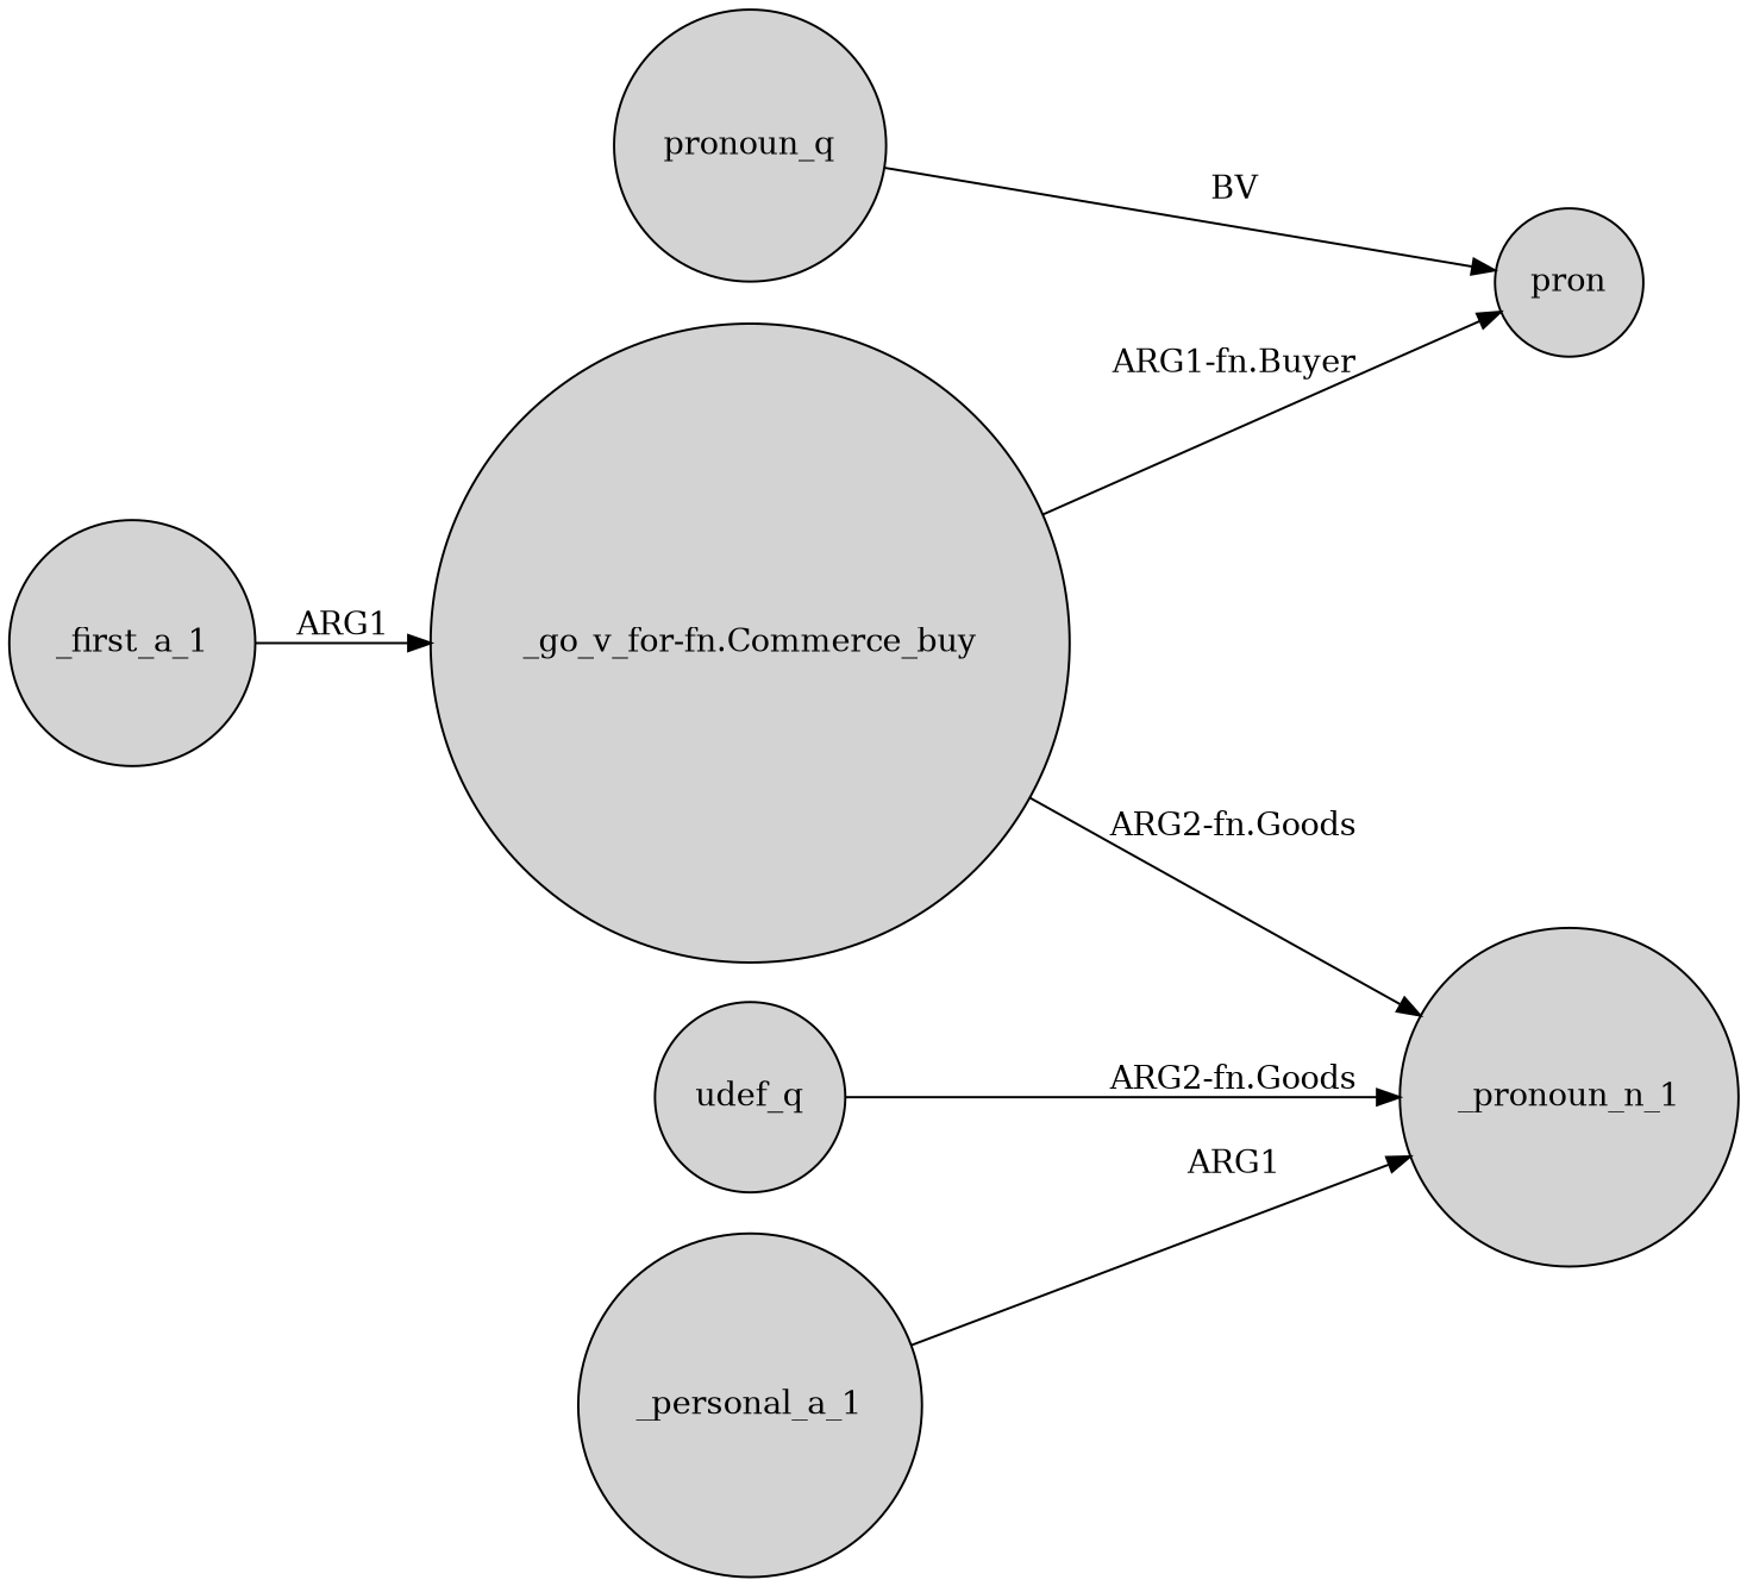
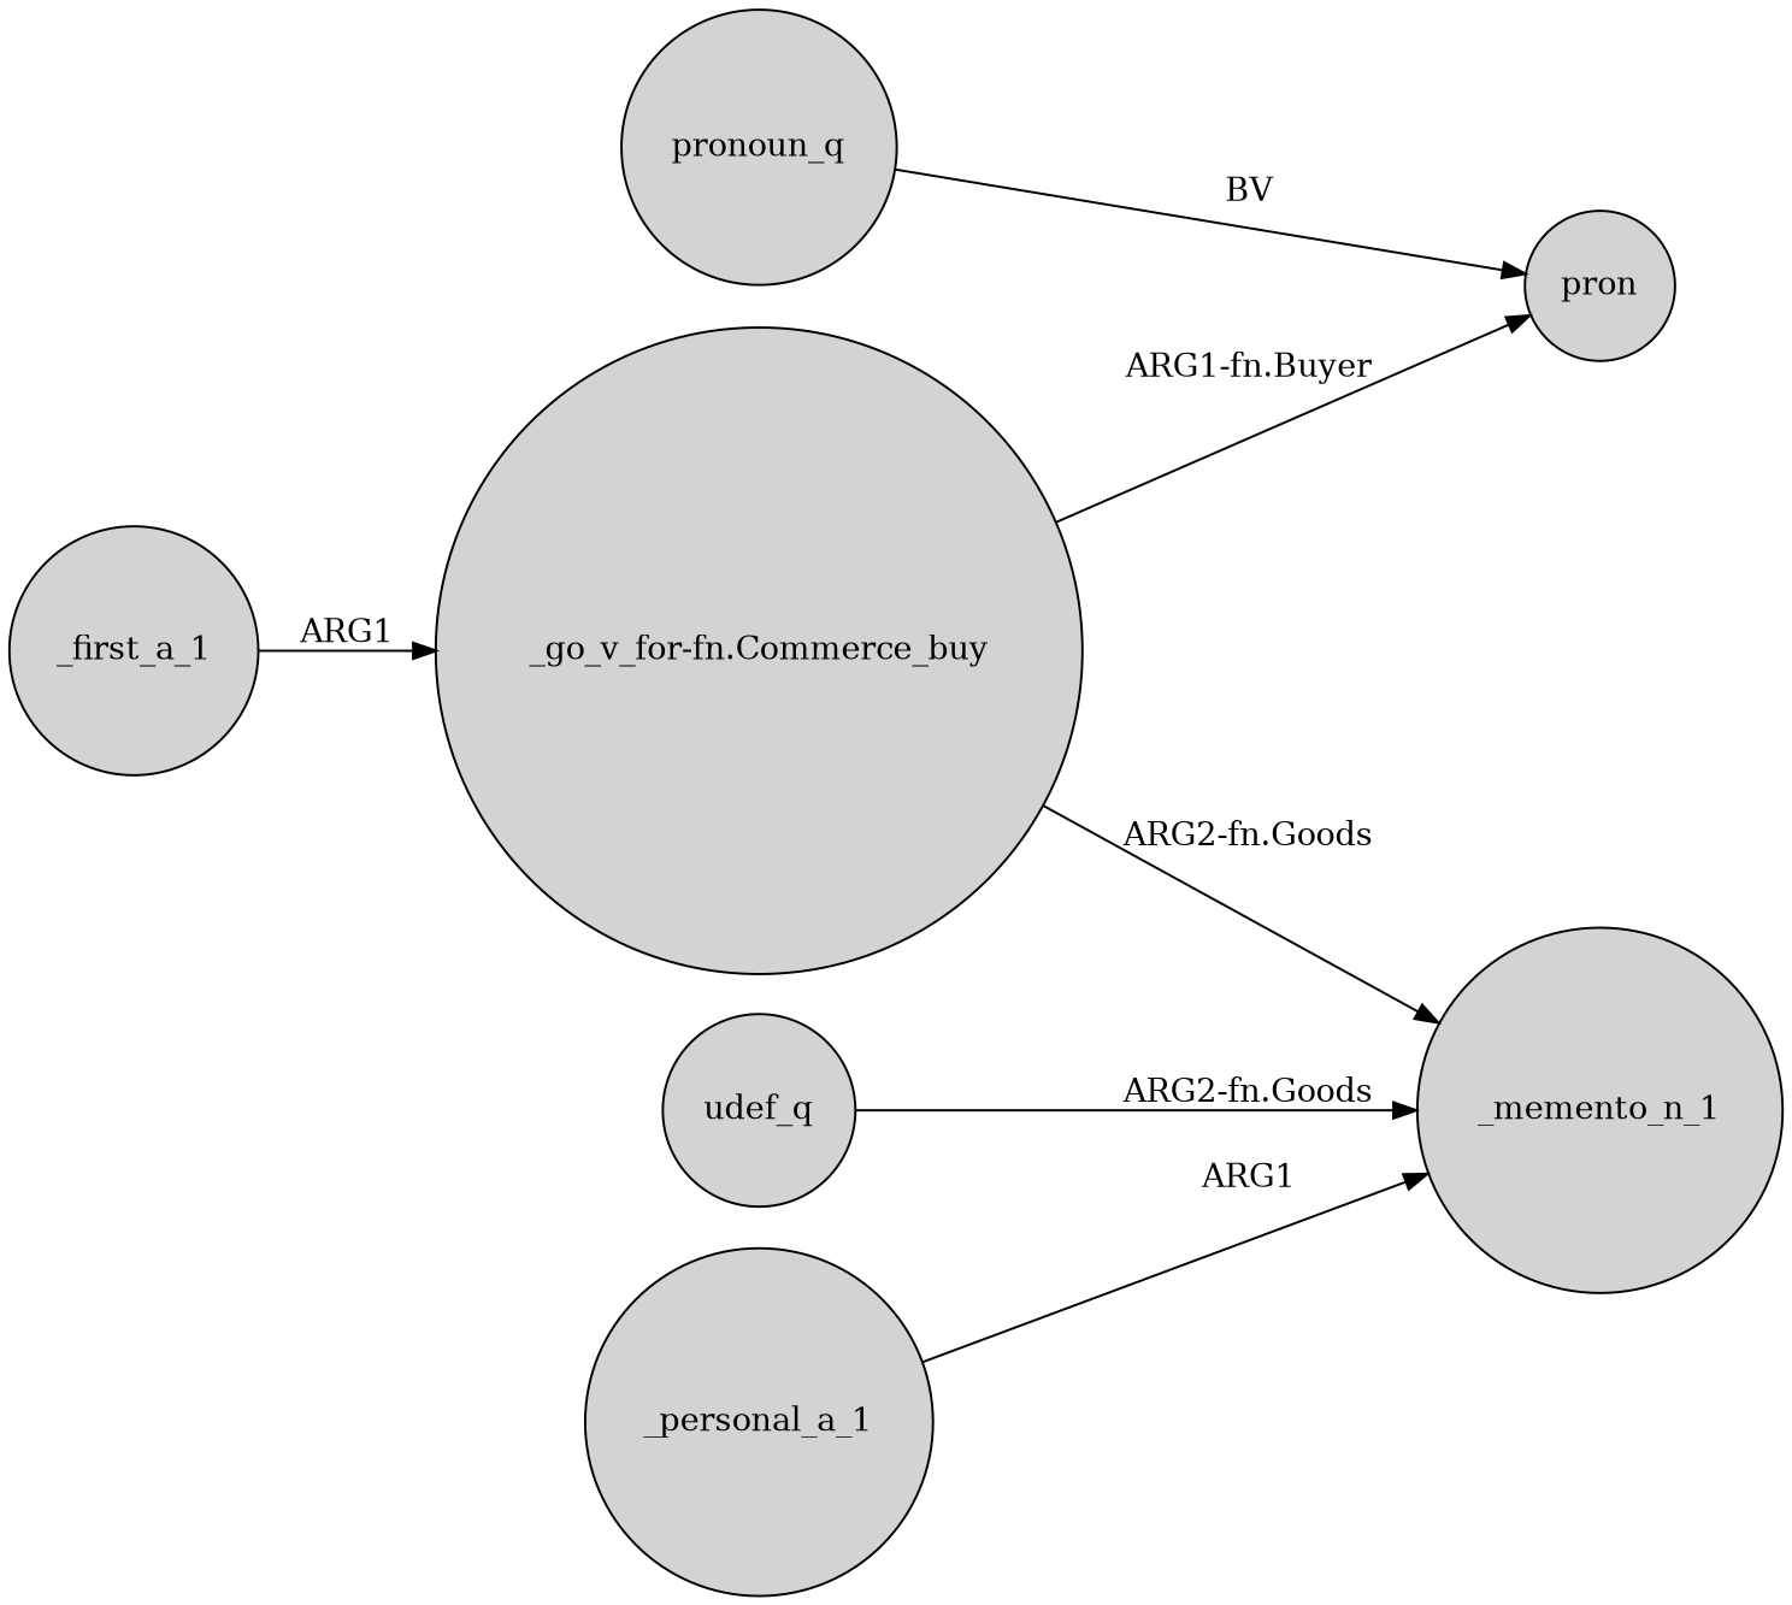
  digraph {
    rankdir=LR
    node [shape=circle style=filled]
    "_go_v_for-fn.Commerce_buy"
    pron
-   _memento_n_1 [label=_pronoun_n_1]
+   _memento_n_1
    _first_a_1
    udef_q
    pronoun_q
    _personal_a_1
    "_go_v_for-fn.Commerce_buy" -> pron [label="ARG1-fn.Buyer"]
    "_go_v_for-fn.Commerce_buy" -> _memento_n_1 [label="ARG2-fn.Goods"]
    _first_a_1 -> "_go_v_for-fn.Commerce_buy" [label=ARG1]
    udef_q -> _memento_n_1 [label="ARG2-fn.Goods"]
    pronoun_q -> pron [label=BV]
    _personal_a_1 -> _memento_n_1 [label=ARG1]
  }
